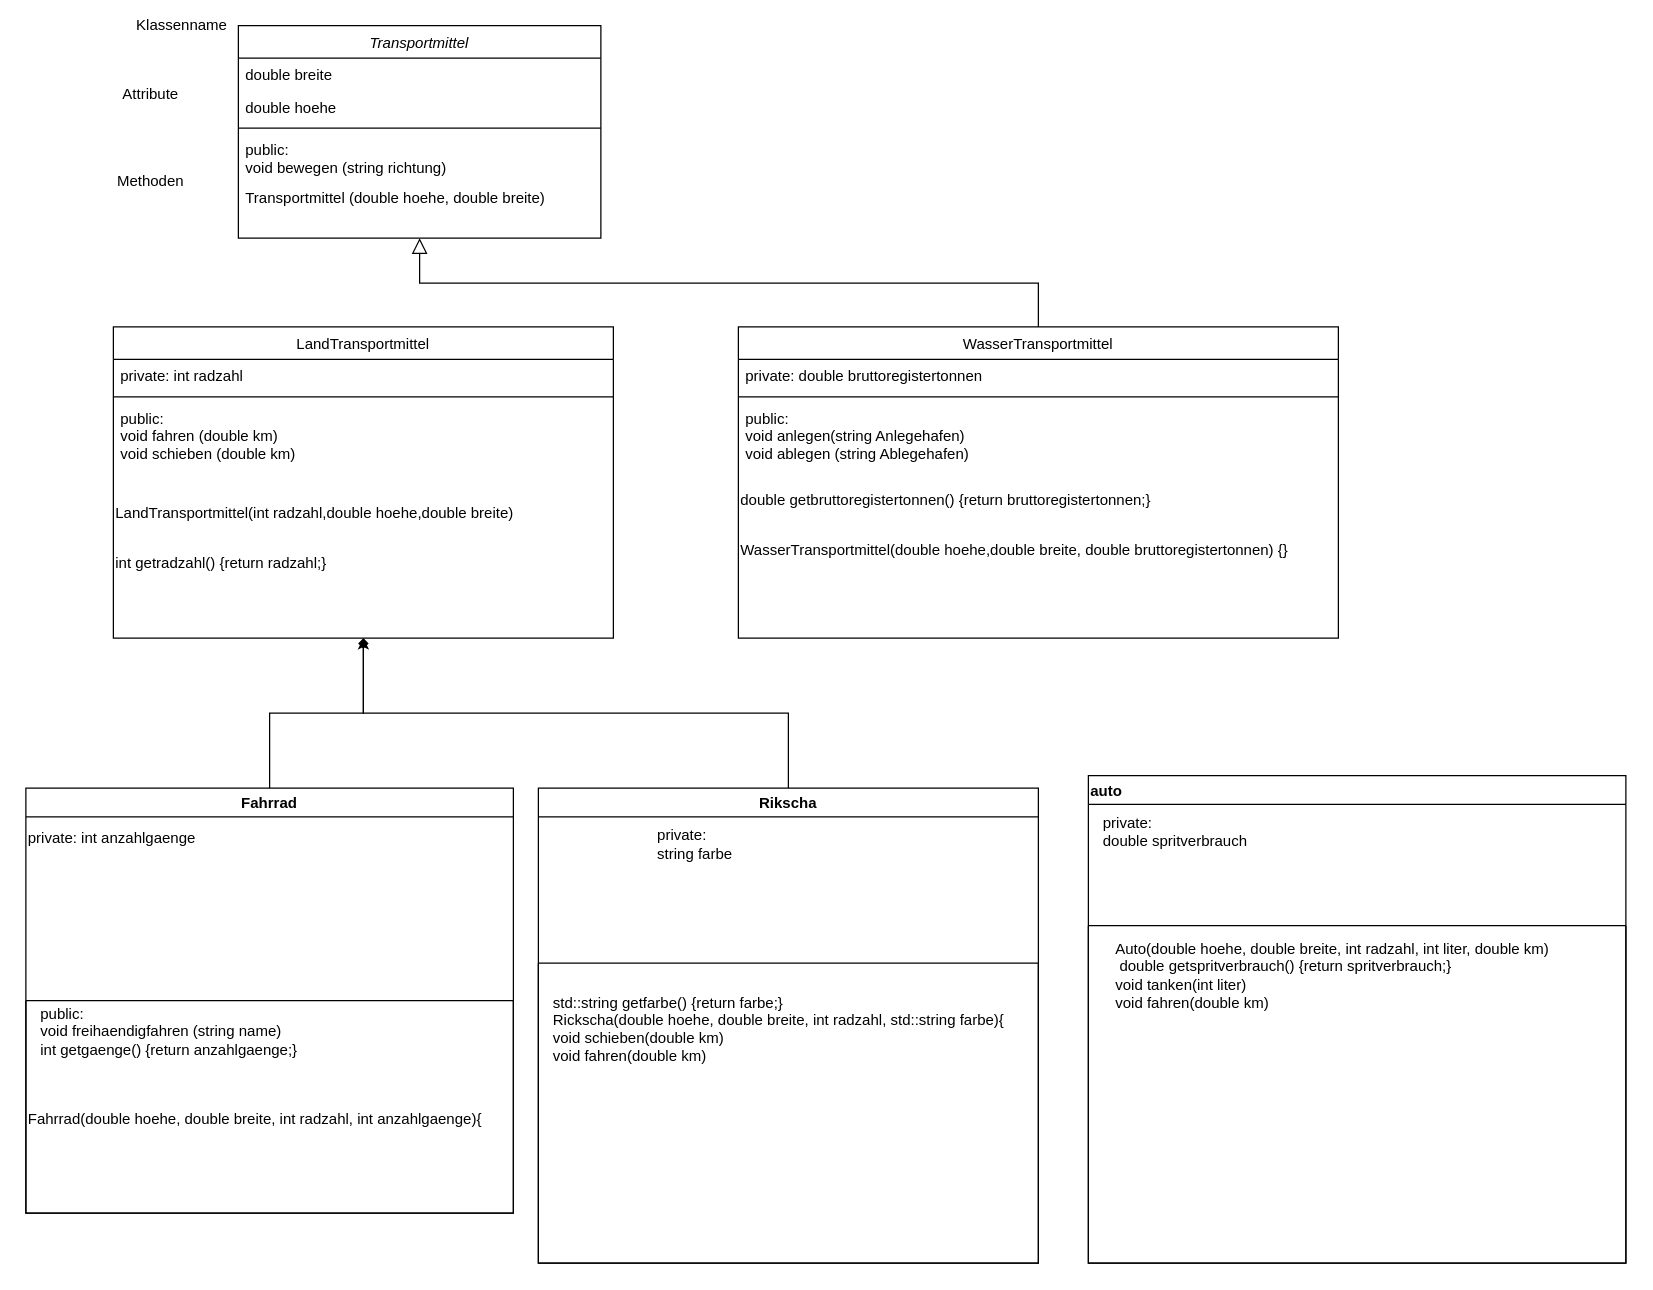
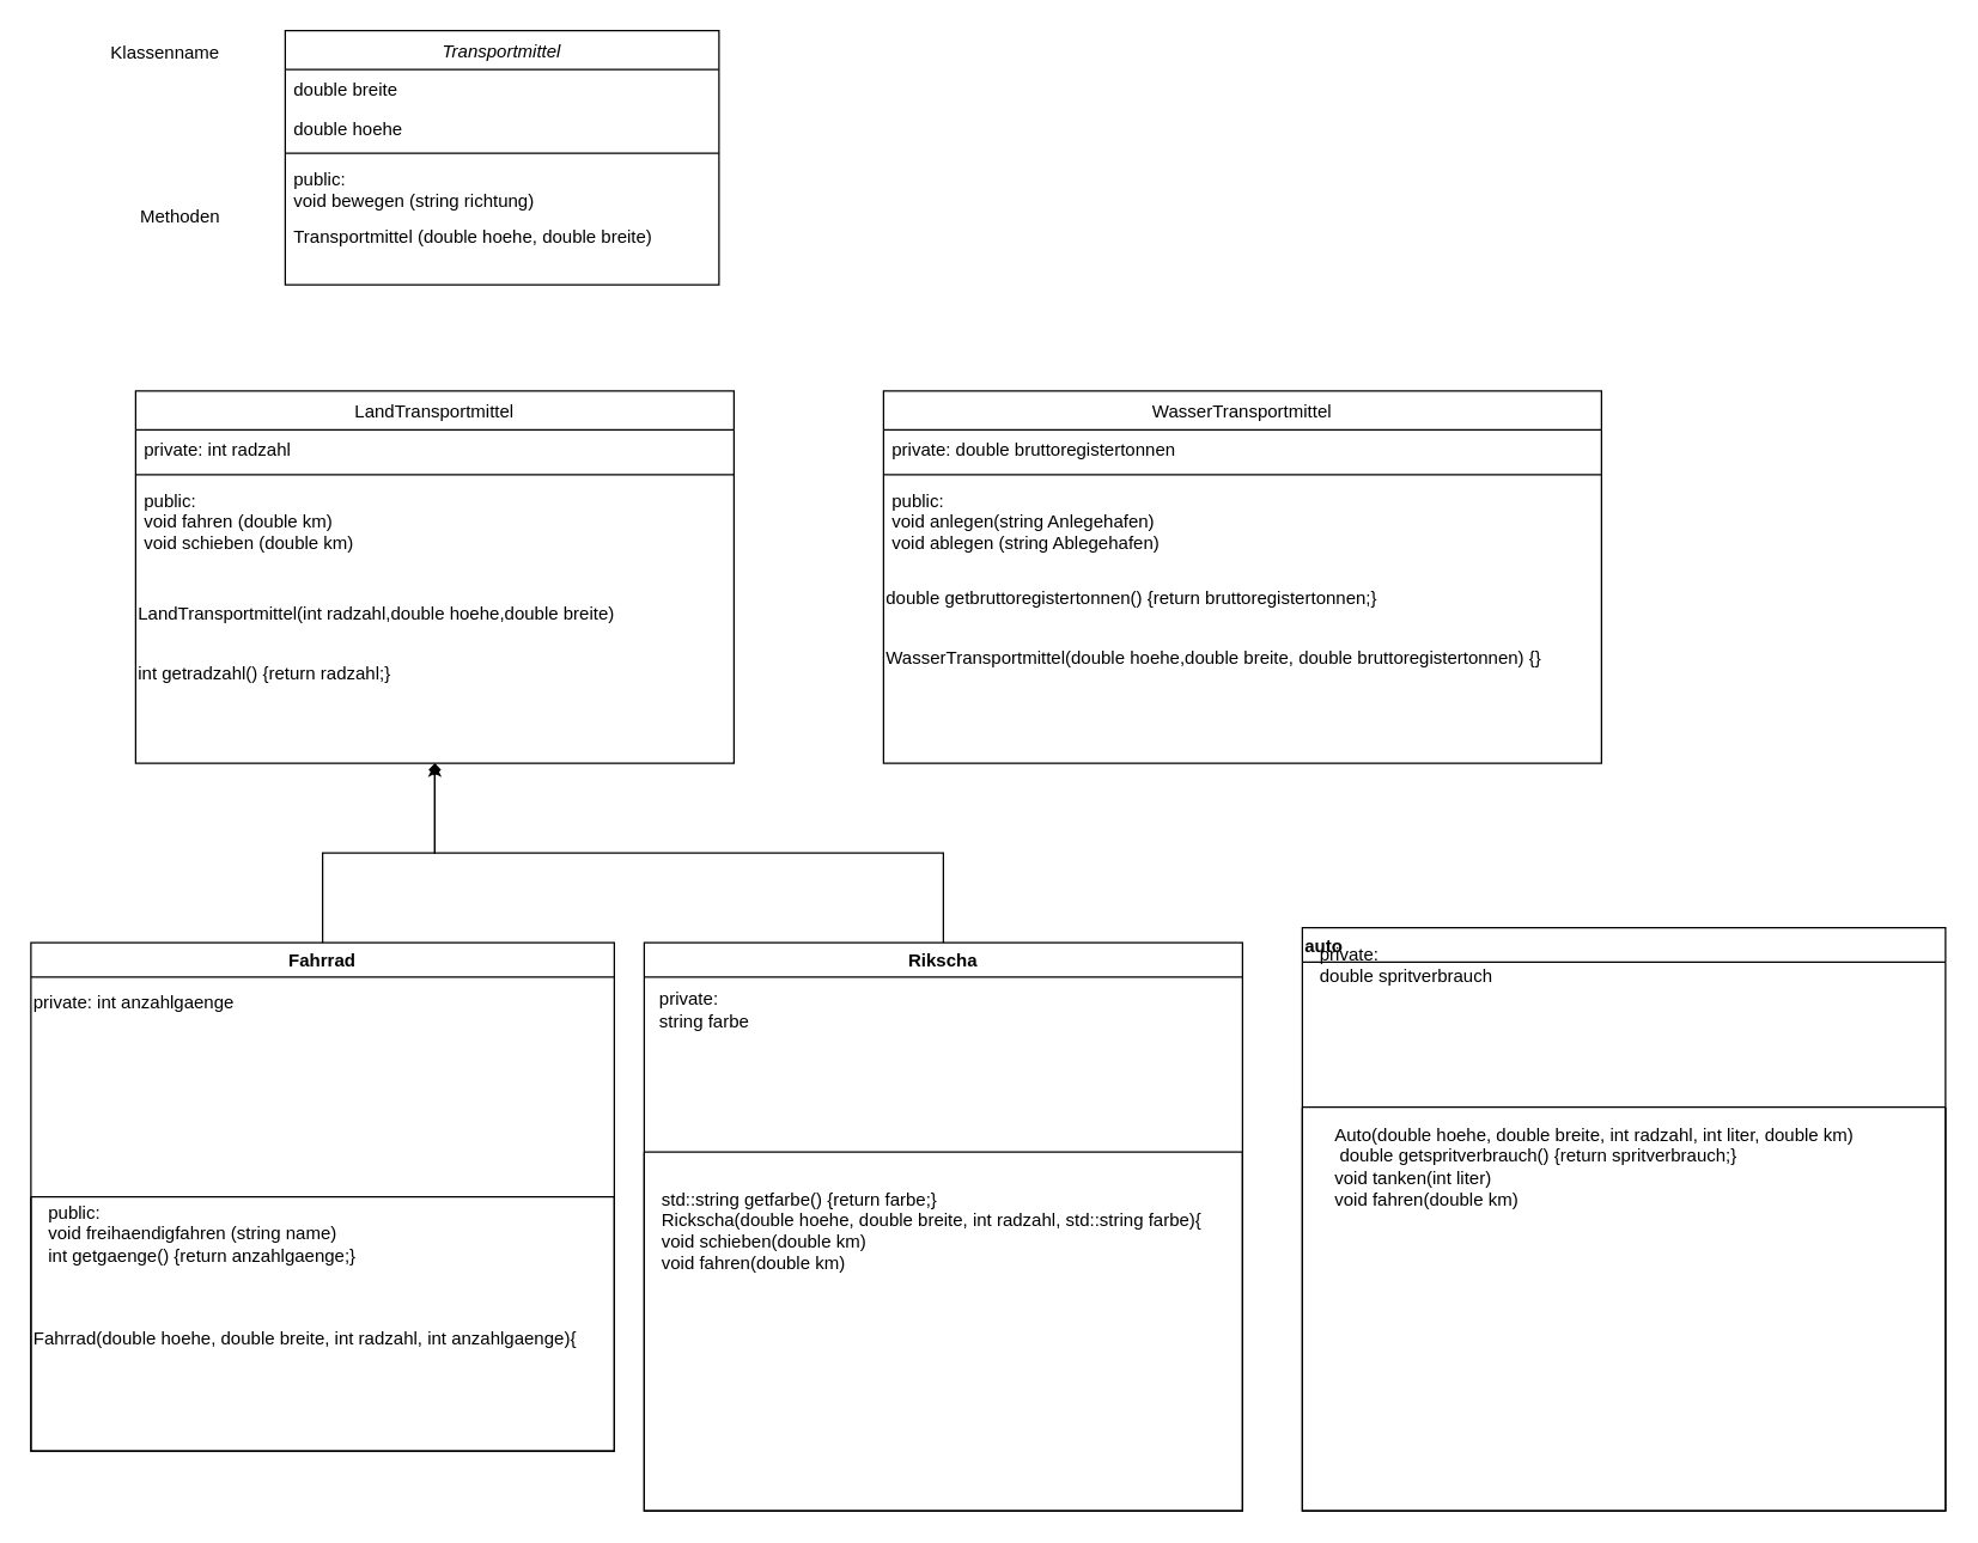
  <mxCell id="0" />
  <mxCell id="1" parent="0" />
  <mxCell id="2" value="Transportmittel" style="swimlane;fontStyle=2;align=center;verticalAlign=top;childLayout=stackLayout;horizontal=1;startSize=26;horizontalStack=0;resizeParent=1;resizeLast=0;collapsible=1;marginBottom=0;rounded=0;shadow=0;strokeWidth=1;" parent="1" vertex="1"><mxGeometry x="190" y="20" width="290" height="170" as="geometry"><mxRectangle x="230" y="140" width="160" height="26" as="alternateBounds" /></mxGeometry></mxCell>
  <mxCell id="3" value="double breite" style="text;align=left;verticalAlign=top;spacingLeft=4;spacingRight=4;overflow=hidden;rotatable=0;points=[[0,0.5],[1,0.5]];portConstraint=eastwest;" parent="2" vertex="1"><mxGeometry y="26" width="290" height="26" as="geometry" /></mxCell>
  <mxCell id="4" value="double hoehe" style="text;align=left;verticalAlign=top;spacingLeft=4;spacingRight=4;overflow=hidden;rotatable=0;points=[[0,0.5],[1,0.5]];portConstraint=eastwest;rounded=0;shadow=0;html=0;" parent="2" vertex="1"><mxGeometry y="52" width="290" height="26" as="geometry" /></mxCell>
  <mxCell id="5" value="" style="line;html=1;strokeWidth=1;align=left;verticalAlign=middle;spacingTop=-1;spacingLeft=3;spacingRight=3;rotatable=0;labelPosition=right;points=[];portConstraint=eastwest;" parent="2" vertex="1"><mxGeometry y="78" width="290" height="8" as="geometry" /></mxCell>
  <mxCell id="6" value="public: &#10;void bewegen (string richtung)" style="text;align=left;verticalAlign=top;spacingLeft=4;spacingRight=4;overflow=hidden;rotatable=0;points=[[0,0.5],[1,0.5]];portConstraint=eastwest;" parent="2" vertex="1"><mxGeometry y="86" width="290" height="38" as="geometry" /></mxCell>
  <mxCell id="7" value="Transportmittel (double hoehe, double breite)" style="text;align=left;verticalAlign=top;spacingLeft=4;spacingRight=4;overflow=hidden;rotatable=0;points=[[0,0.5],[1,0.5]];portConstraint=eastwest;rounded=0;shadow=0;html=0;" parent="2" vertex="1"><mxGeometry y="124" width="290" height="26" as="geometry" /></mxCell>
  <mxCell id="8" value="LandTransportmittel" style="swimlane;fontStyle=0;align=center;verticalAlign=top;childLayout=stackLayout;horizontal=1;startSize=26;horizontalStack=0;resizeParent=1;resizeLast=0;collapsible=1;marginBottom=0;rounded=0;shadow=0;strokeWidth=1;" parent="1" vertex="1"><mxGeometry x="90" y="261" width="400" height="249" as="geometry"><mxRectangle x="130" y="380" width="160" height="26" as="alternateBounds" /></mxGeometry></mxCell>
  <mxCell id="9" value="private: int radzahl" style="text;align=left;verticalAlign=top;spacingLeft=4;spacingRight=4;overflow=hidden;rotatable=0;points=[[0,0.5],[1,0.5]];portConstraint=eastwest;" parent="8" vertex="1"><mxGeometry y="26" width="400" height="26" as="geometry" /></mxCell>
  <mxCell id="10" value="" style="line;html=1;strokeWidth=1;align=left;verticalAlign=middle;spacingTop=-1;spacingLeft=3;spacingRight=3;rotatable=0;labelPosition=right;points=[];portConstraint=eastwest;" parent="8" vertex="1"><mxGeometry y="52" width="400" height="8" as="geometry" /></mxCell>
  <mxCell id="11" value="public:&#10;void fahren (double km)&#10;void schieben (double km)" style="text;align=left;verticalAlign=top;spacingLeft=4;spacingRight=4;overflow=hidden;rotatable=0;points=[[0,0.5],[1,0.5]];portConstraint=eastwest;fontStyle=0" parent="8" vertex="1"><mxGeometry y="60" width="400" height="64" as="geometry" /></mxCell>
  <mxCell id="12" value="LandTransportmittel(int radzahl,double hoehe,double breite)" style="text;html=1;strokeColor=none;fillColor=none;align=left;verticalAlign=middle;whiteSpace=wrap;rounded=0;" parent="8" vertex="1"><mxGeometry y="124" width="400" height="50" as="geometry" /></mxCell>
  <mxCell id="13" value="int getradzahl() {return radzahl;}" style="text;html=1;strokeColor=none;fillColor=none;align=left;verticalAlign=middle;whiteSpace=wrap;rounded=0;" vertex="1" parent="8"><mxGeometry y="174" width="400" height="30" as="geometry" /></mxCell>
- <mxCell id="14" value="" style="endArrow=block;endSize=10;endFill=0;shadow=0;strokeWidth=1;rounded=0;edgeStyle=elbowEdgeStyle;elbow=vertical;" parent="1" source="18" target="2" edge="1"><mxGeometry width="160" relative="1" as="geometry"><mxPoint x="490" y="260" as="sourcePoint" /><mxPoint x="280" y="171" as="targetPoint" /></mxGeometry></mxCell>
- <mxCell id="15" value="Attribute" style="text;html=1;strokeColor=none;fillColor=none;align=center;verticalAlign=middle;whiteSpace=wrap;rounded=0;" parent="1" vertex="1"><mxGeometry x="90" y="60" width="60" height="30" as="geometry" /></mxCell>
  <mxCell id="16" value="Methoden" style="text;html=1;strokeColor=none;fillColor=none;align=center;verticalAlign=middle;whiteSpace=wrap;rounded=0;" parent="1" vertex="1"><mxGeometry x="90" y="130" width="60" height="30" as="geometry" /></mxCell>
- <mxCell id="17" value="Klassenname" style="text;html=1;strokeColor=none;fillColor=none;align=center;verticalAlign=middle;whiteSpace=wrap;rounded=0;" parent="1" vertex="1"><mxGeometry x="115" y="5" width="60" height="30" as="geometry" /></mxCell>
+ <mxCell id="17" value="Klassenname" style="text;html=1;strokeColor=none;fillColor=none;align=center;verticalAlign=middle;whiteSpace=wrap;rounded=0;" parent="1" vertex="1"><mxGeometry x="80" y="20" width="60" height="30" as="geometry" /></mxCell>
  <mxCell id="18" value="WasserTransportmittel" style="swimlane;fontStyle=0;align=center;verticalAlign=top;childLayout=stackLayout;horizontal=1;startSize=26;horizontalStack=0;resizeParent=1;resizeLast=0;collapsible=1;marginBottom=0;rounded=0;shadow=0;strokeWidth=1;" parent="1" vertex="1"><mxGeometry x="590" y="261" width="480" height="249" as="geometry"><mxRectangle x="130" y="380" width="160" height="26" as="alternateBounds" /></mxGeometry></mxCell>
  <mxCell id="19" value="private: double bruttoregistertonnen" style="text;align=left;verticalAlign=top;spacingLeft=4;spacingRight=4;overflow=hidden;rotatable=0;points=[[0,0.5],[1,0.5]];portConstraint=eastwest;" parent="18" vertex="1"><mxGeometry y="26" width="480" height="26" as="geometry" /></mxCell>
  <mxCell id="20" value="" style="line;html=1;strokeWidth=1;align=left;verticalAlign=middle;spacingTop=-1;spacingLeft=3;spacingRight=3;rotatable=0;labelPosition=right;points=[];portConstraint=eastwest;" parent="18" vertex="1"><mxGeometry y="52" width="480" height="8" as="geometry" /></mxCell>
  <mxCell id="21" value="public:&#10;void anlegen(string Anlegehafen)&#10;void ablegen (string Ablegehafen)" style="text;align=left;verticalAlign=top;spacingLeft=4;spacingRight=4;overflow=hidden;rotatable=0;points=[[0,0.5],[1,0.5]];portConstraint=eastwest;fontStyle=0" parent="18" vertex="1"><mxGeometry y="60" width="480" height="64" as="geometry" /></mxCell>
  <mxCell id="22" value="double getbruttoregistertonnen() {return bruttoregistertonnen;}" style="text;html=1;strokeColor=none;fillColor=none;align=left;verticalAlign=middle;whiteSpace=wrap;rounded=0;" parent="18" vertex="1"><mxGeometry y="124" width="480" height="30" as="geometry" /></mxCell>
  <mxCell id="23" value="WasserTransportmittel(double hoehe,double breite, double bruttoregistertonnen) {&lt;span style=&quot;&quot;&gt;}&lt;br&gt;&lt;/span&gt;" style="text;html=1;strokeColor=none;fillColor=none;align=left;verticalAlign=middle;whiteSpace=wrap;rounded=0;" parent="18" vertex="1"><mxGeometry y="154" width="480" height="50" as="geometry" /></mxCell>
  <mxCell id="24" value="auto" style="swimlane;align=left;" parent="1" vertex="1"><mxGeometry x="870" y="620" width="430" height="390" as="geometry" /></mxCell>
  <mxCell id="25" value="" style="swimlane;startSize=0;align=left;" parent="24" vertex="1"><mxGeometry y="120" width="430" height="270" as="geometry" /></mxCell>
  <mxCell id="26" value="&lt;div&gt;Auto(double hoehe, double breite, int radzahl, int liter, double km)&lt;/div&gt;&lt;div&gt;&amp;nbsp;double getspritverbrauch() {return spritverbrauch;}&lt;/div&gt;&lt;div&gt;void tanken(int liter)&lt;/div&gt;&lt;div&gt;void fahren(double km)&lt;br&gt;&lt;/div&gt;" style="text;html=1;align=left;verticalAlign=middle;resizable=0;points=[];autosize=1;strokeColor=none;fillColor=none;" vertex="1" parent="25"><mxGeometry x="20" y="10" width="370" height="60" as="geometry" /></mxCell>
- <mxCell id="27" value="&lt;div align=&quot;left&quot;&gt;private:&lt;/div&gt;&lt;div align=&quot;left&quot;&gt;double spritverbrauch&lt;br&gt;&lt;/div&gt;" style="text;html=1;align=left;verticalAlign=middle;resizable=0;points=[];autosize=1;strokeColor=none;fillColor=none;" vertex="1" parent="24"><mxGeometry x="10" y="30" width="130" height="30" as="geometry" /></mxCell>
+ <mxCell id="27" value="&lt;div align=&quot;left&quot;&gt;private:&lt;/div&gt;&lt;div align=&quot;left&quot;&gt;double spritverbrauch&lt;br&gt;&lt;/div&gt;" style="text;html=1;align=left;verticalAlign=middle;resizable=0;points=[];autosize=1;strokeColor=none;fillColor=none;" vertex="1" parent="24"><mxGeometry x="10" y="10" width="130" height="30" as="geometry" /></mxCell>
  <mxCell id="28" style="edgeStyle=orthogonalEdgeStyle;rounded=0;orthogonalLoop=1;jettySize=auto;html=1;exitX=0.5;exitY=0;exitDx=0;exitDy=0;entryX=0.5;entryY=1;entryDx=0;entryDy=0;" parent="1" source="29" target="8" edge="1"><mxGeometry relative="1" as="geometry"><mxPoint x="210" y="510" as="targetPoint" /></mxGeometry></mxCell>
  <mxCell id="29" value="Rikscha" style="swimlane;" parent="1" vertex="1"><mxGeometry x="430" y="630" width="400" height="380" as="geometry" /></mxCell>
  <mxCell id="30" value="" style="swimlane;startSize=0;" parent="29" vertex="1"><mxGeometry y="140" width="400" height="240" as="geometry" /></mxCell>
  <mxCell id="31" value="" style="swimlane;startSize=0;" parent="30" vertex="1"><mxGeometry x="-410" y="30" width="390" height="170" as="geometry" /></mxCell>
  <mxCell id="32" value="&lt;div&gt;public: &lt;br&gt;&lt;/div&gt;&lt;div&gt;void freihaendigfahren (string name)&lt;/div&gt;int getgaenge() {return anzahlgaenge;}" style="text;html=1;align=left;verticalAlign=middle;resizable=0;points=[];autosize=1;strokeColor=none;fillColor=none;" parent="31" vertex="1"><mxGeometry x="10" width="230" height="50" as="geometry" /></mxCell>
  <mxCell id="33" value="Fahrrad(double hoehe, double breite, int radzahl, int anzahlgaenge){" style="text;html=1;align=left;verticalAlign=middle;resizable=0;points=[];autosize=1;strokeColor=none;fillColor=none;" parent="31" vertex="1"><mxGeometry y="85" width="390" height="20" as="geometry" /></mxCell>
  <mxCell id="34" value="&lt;div align=&quot;left&quot;&gt;std::string getfarbe() {return farbe;}&lt;/div&gt;&lt;div align=&quot;left&quot;&gt;Rickscha(double hoehe, double breite, int radzahl, std::string farbe){&lt;br&gt;&lt;/div&gt;&lt;div&gt;void schieben(double km)&lt;/div&gt;&lt;div&gt;void fahren(double km)&lt;br&gt;&lt;/div&gt;&lt;div&gt;&lt;br&gt;&lt;/div&gt;" style="text;html=1;align=left;verticalAlign=middle;resizable=0;points=[];autosize=1;strokeColor=none;fillColor=none;" vertex="1" parent="30"><mxGeometry x="10" y="20" width="390" height="80" as="geometry" /></mxCell>
- <mxCell id="35" value="&lt;div align=&quot;left&quot;&gt;private:&lt;/div&gt;&lt;div&gt;string farbe&lt;br&gt;&lt;/div&gt;" style="text;html=1;align=center;verticalAlign=middle;resizable=0;points=[];autosize=1;strokeColor=none;fillColor=none;" vertex="1" parent="29"><mxGeometry x="85" y="30" width="80" height="30" as="geometry" /></mxCell>
+ <mxCell id="35" value="&lt;div align=&quot;left&quot;&gt;private:&lt;/div&gt;&lt;div&gt;string farbe&lt;br&gt;&lt;/div&gt;" style="text;html=1;align=center;verticalAlign=middle;resizable=0;points=[];autosize=1;strokeColor=none;fillColor=none;" vertex="1" parent="29"><mxGeometry y="30" width="80" height="30" as="geometry" /></mxCell>
  <mxCell id="36" style="edgeStyle=orthogonalEdgeStyle;rounded=0;orthogonalLoop=1;jettySize=auto;html=1;entryX=0.5;entryY=1;entryDx=0;entryDy=0;endArrow=diamond;" parent="1" source="37" target="8" edge="1"><mxGeometry relative="1" as="geometry" /></mxCell>
  <mxCell id="37" value="Fahrrad" style="swimlane;" parent="1" vertex="1"><mxGeometry x="20" y="630" width="390" height="340" as="geometry" /></mxCell>
  <mxCell id="38" value="private: int anzahlgaenge" style="text;html=1;align=left;verticalAlign=middle;resizable=0;points=[];autosize=1;strokeColor=none;fillColor=none;" parent="37" vertex="1"><mxGeometry y="30" width="150" height="20" as="geometry" /></mxCell>
